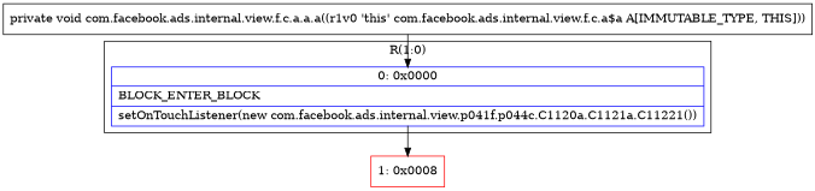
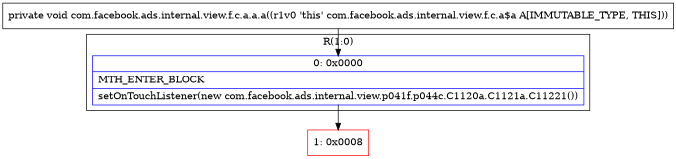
  digraph {
    node [shape=record]
-   n1 [color=blue label="{0\:\ 0x0000|BLOCK_ENTER_BLOCK\l|setOnTouchListener(new com.facebook.ads.internal.view.p041f.p044c.C1120a.C1121a.C11221())\l}"]
+   n1 [color=blue label="{0\:\ 0x0000|MTH_ENTER_BLOCK\l|setOnTouchListener(new com.facebook.ads.internal.view.p041f.p044c.C1120a.C1121a.C11221())\l}"]
    n2 [color=red label="{1\:\ 0x0008}"]
    n3 [label="{private void com.facebook.ads.internal.view.f.c.a.a.a((r1v0 'this' com.facebook.ads.internal.view.f.c.a$a A[IMMUTABLE_TYPE, THIS])) }"]
    subgraph cluster_1 {
      label="R(1:0)"
      n1
    }
    n1 -> n2
    n3 -> n1
  }
